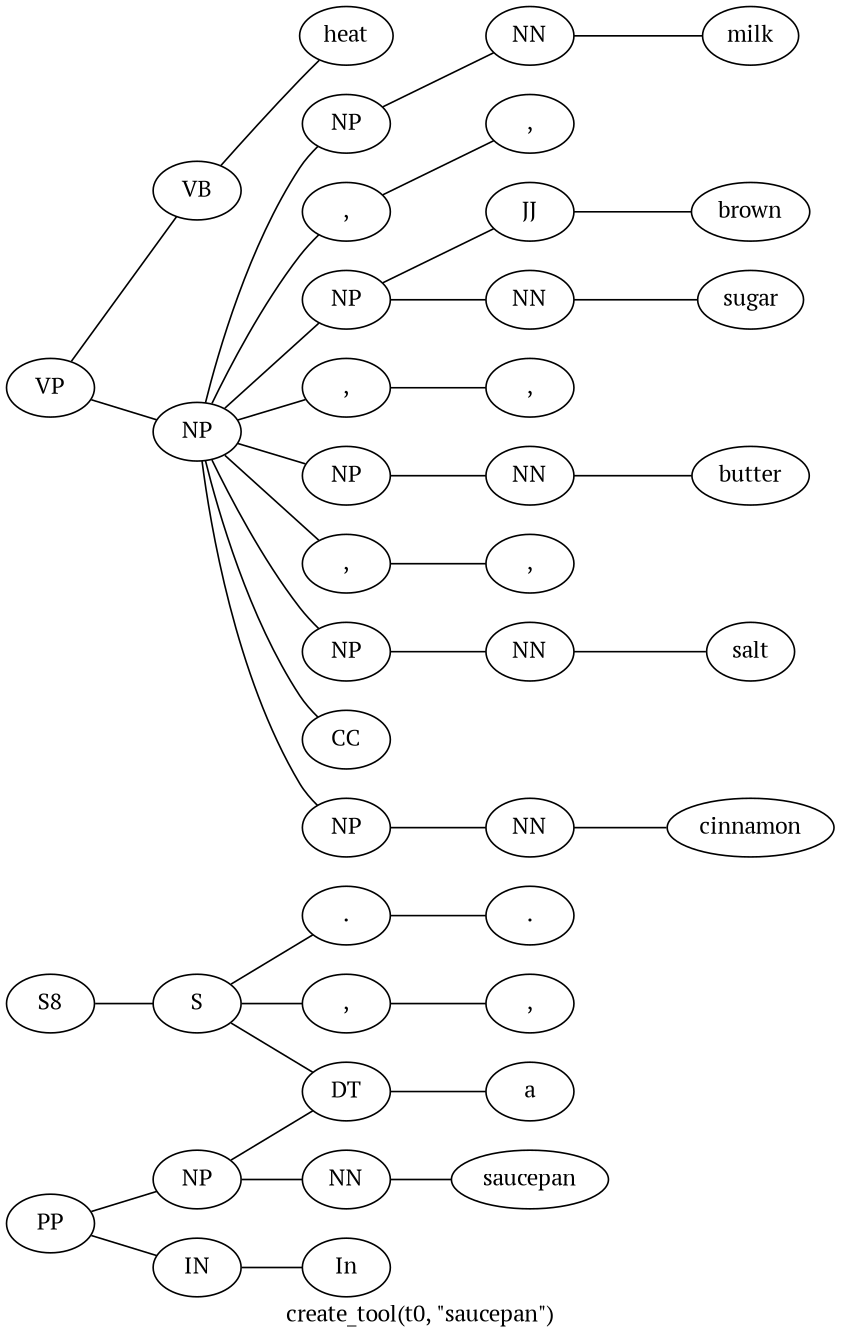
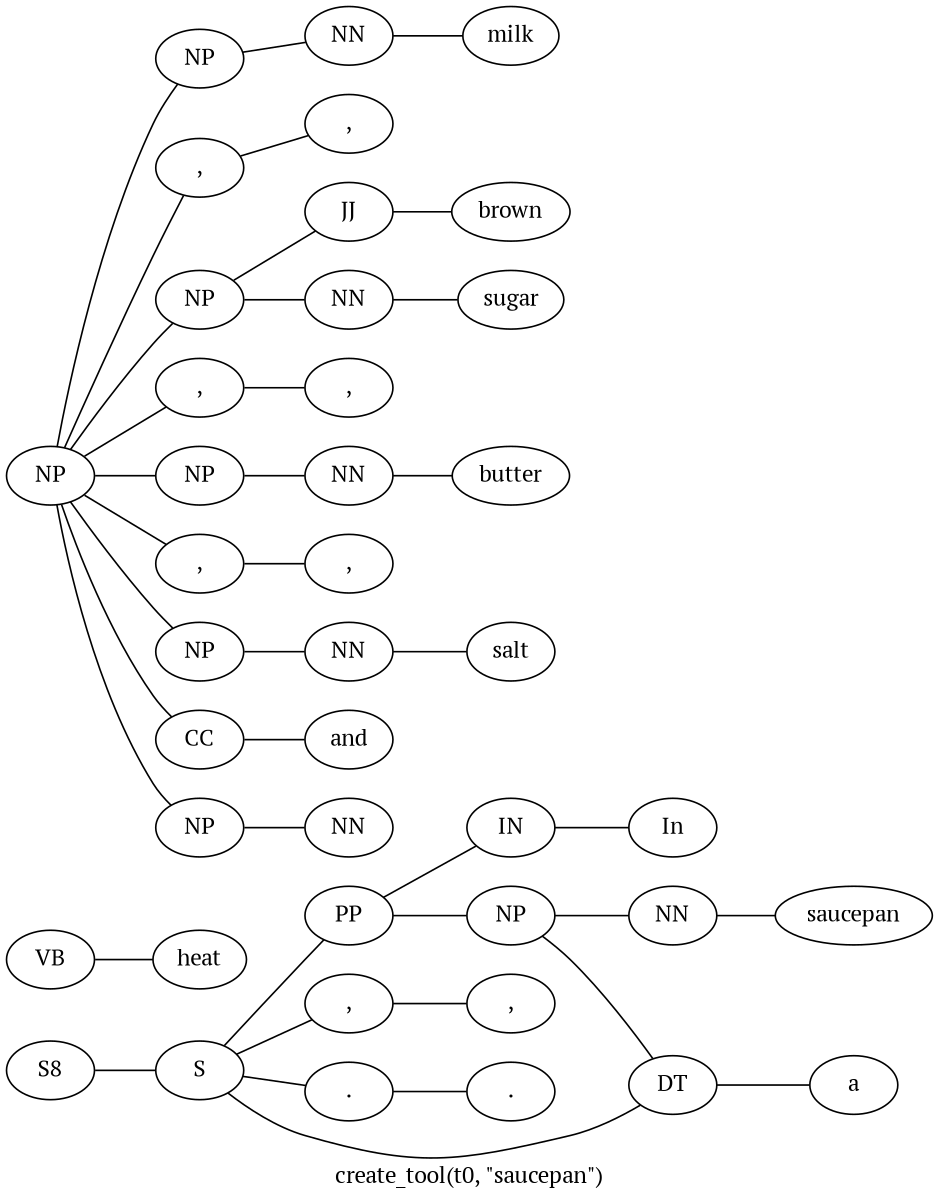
  graph {
    fontname="PT Serif"
    label="create_tool(t0, \"saucepan\")"
    rankdir=LR
    node [fontname="PT Serif"]
    edge [fontname="PT Serif"]
    n1 [label=S8]
    n2 [label=S]
    n3 [label=PP]
    n4 [label=","]
    n5 [label="."]
    n6 [label=DT]
    n7 [label=IN]
    n8 [label=NP]
    n9 [label=","]
-   n10 [label=VP]
    n11 [label=VB]
    n12 [label=NP]
    n13 [label="."]
    n14 [label=In]
    n15 [label=NN]
    n16 [label=a]
    n17 [label=saucepan]
    n18 [label=heat]
    n19 [label=NP]
    n20 [label=","]
    n21 [label=NP]
    n22 [label=","]
    n23 [label=NP]
    n24 [label=","]
    n25 [label=NP]
    n26 [label=CC]
    n27 [label=NP]
    n28 [label=NN]
    n29 [label=","]
    n30 [label=JJ]
    n31 [label=NN]
    n32 [label=","]
    n33 [label=NN]
    n34 [label=","]
    n35 [label=NN]
+   n36 [label=and]
    n37 [label=NN]
    n38 [label=milk]
    n39 [label=brown]
    n40 [label=sugar]
    n41 [label=butter]
    n42 [label=salt]
-   n43 [label=cinnamon]
    n1 -- n2
+   n2 -- n3
    n2 -- n4
    n2 -- n5
    n2 -- n6
    n3 -- n7
    n3 -- n8
    n4 -- n9
    n5 -- n13
    n6 -- n16
    n7 -- n14
    n8 -- n6
    n8 -- n15
-   n10 -- n11
-   n10 -- n12
    n11 -- n18
    n12 -- n19
    n12 -- n20
    n12 -- n21
    n12 -- n22
    n12 -- n23
    n12 -- n24
    n12 -- n25
    n12 -- n26
    n12 -- n27
    n15 -- n17
    n19 -- n28
    n20 -- n29
    n21 -- n30
    n21 -- n31
    n22 -- n32
    n23 -- n33
    n24 -- n34
    n25 -- n35
+   n26 -- n36
    n27 -- n37
    n28 -- n38
    n30 -- n39
    n31 -- n40
    n33 -- n41
    n35 -- n42
-   n37 -- n43
  }
